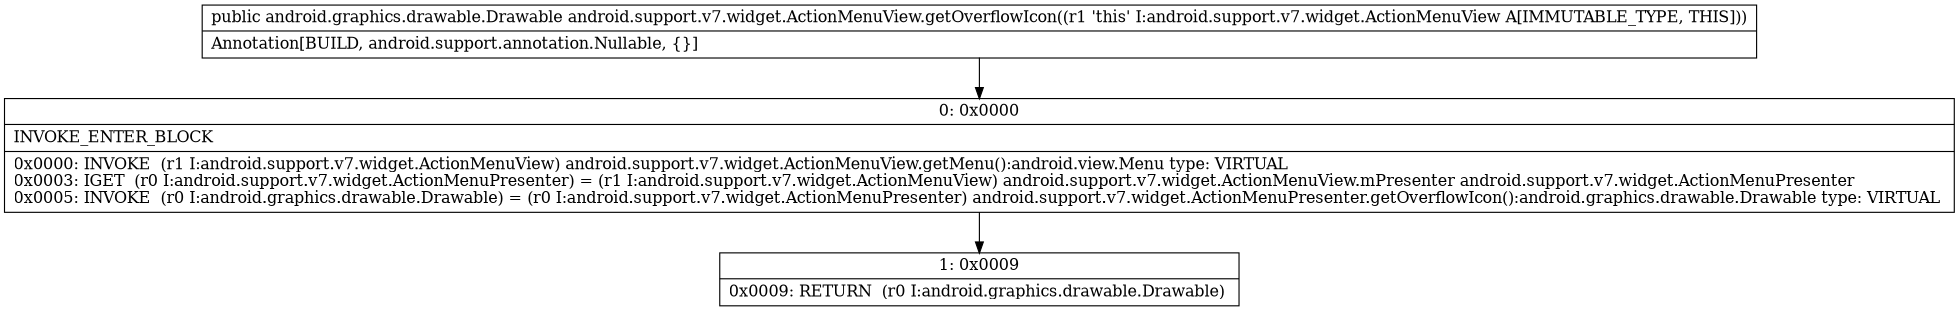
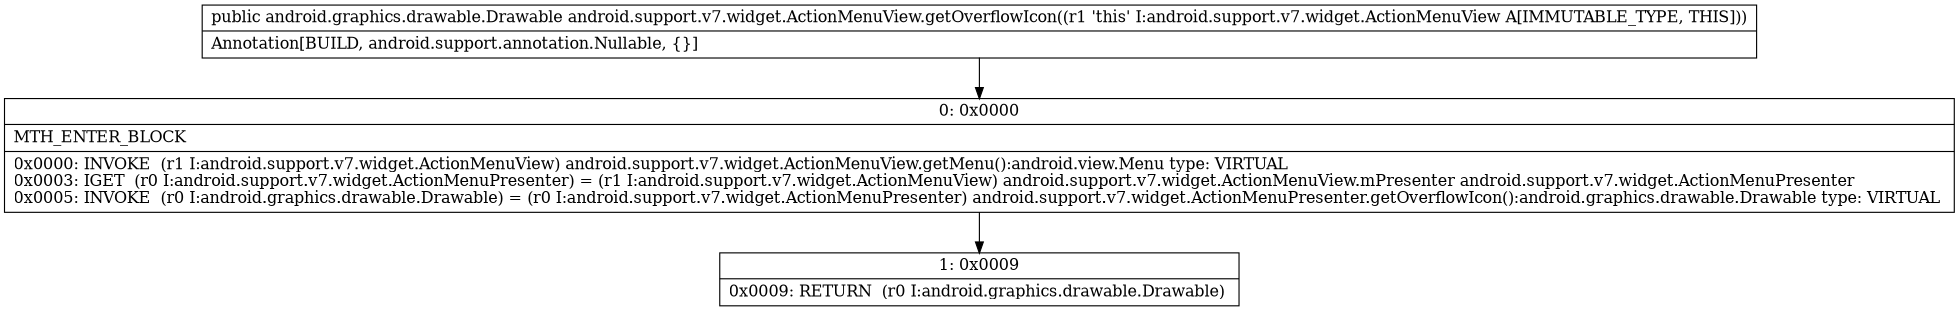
  digraph {
    node [shape=record]
-   n1 [label="{0\:\ 0x0000|INVOKE_ENTER_BLOCK\l|0x0000: INVOKE  (r1 I:android.support.v7.widget.ActionMenuView) android.support.v7.widget.ActionMenuView.getMenu():android.view.Menu type: VIRTUAL \l0x0003: IGET  (r0 I:android.support.v7.widget.ActionMenuPresenter) = (r1 I:android.support.v7.widget.ActionMenuView) android.support.v7.widget.ActionMenuView.mPresenter android.support.v7.widget.ActionMenuPresenter \l0x0005: INVOKE  (r0 I:android.graphics.drawable.Drawable) = (r0 I:android.support.v7.widget.ActionMenuPresenter) android.support.v7.widget.ActionMenuPresenter.getOverflowIcon():android.graphics.drawable.Drawable type: VIRTUAL \l}"]
+   n1 [label="{0\:\ 0x0000|MTH_ENTER_BLOCK\l|0x0000: INVOKE  (r1 I:android.support.v7.widget.ActionMenuView) android.support.v7.widget.ActionMenuView.getMenu():android.view.Menu type: VIRTUAL \l0x0003: IGET  (r0 I:android.support.v7.widget.ActionMenuPresenter) = (r1 I:android.support.v7.widget.ActionMenuView) android.support.v7.widget.ActionMenuView.mPresenter android.support.v7.widget.ActionMenuPresenter \l0x0005: INVOKE  (r0 I:android.graphics.drawable.Drawable) = (r0 I:android.support.v7.widget.ActionMenuPresenter) android.support.v7.widget.ActionMenuPresenter.getOverflowIcon():android.graphics.drawable.Drawable type: VIRTUAL \l}"]
    n2 [label="{1\:\ 0x0009|0x0009: RETURN  (r0 I:android.graphics.drawable.Drawable) \l}"]
    n3 [label="{public android.graphics.drawable.Drawable android.support.v7.widget.ActionMenuView.getOverflowIcon((r1 'this' I:android.support.v7.widget.ActionMenuView A[IMMUTABLE_TYPE, THIS]))  | Annotation[BUILD, android.support.annotation.Nullable, \{\}]\l}"]
    n1 -> n2
    n3 -> n1
  }
